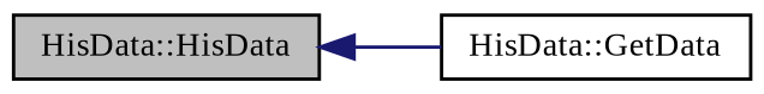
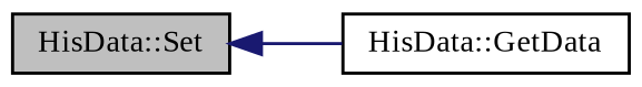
  digraph {
    rankdir=LR
    fontname="Liberation Serif"
    node [color=black fontname="Liberation Serif" fontsize=10 shape=record style=filled]
-   n1 [fillcolor=grey75 fontcolor=black height=0.2 label="HisData::HisData" width=0.4]
+   n1 [fillcolor=grey75 fontcolor=black height=0.2 label="HisData::Set" width=0.4]
    n2 [fillcolor=white height=0.2 label="HisData::GetData" width=0.4]
    n1 -> n2 [color=midnightblue dir=back fontname="Liberation Serif" fontsize=10 labelfontname=Helvetica labelfontsize=10 style=solid]
  }
